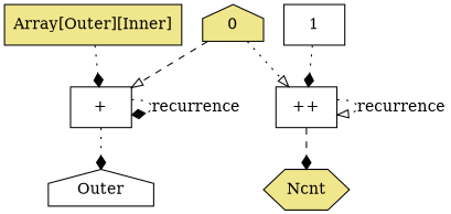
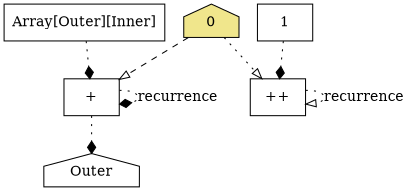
  digraph {
    node [fillcolor=white shape=box style=filled]
    edge [arrowhead=diamond style=dotted]
-   n1 [fillcolor=khaki label="Array[Outer][Inner]"]
+   n1 [label="Array[Outer][Inner]"]
    n2 [label="+"]
    n3 [label=Outer shape=house]
    n4 [fillcolor=khaki label=0 shape=house]
    n5 [label="++"]
-   n6 [fillcolor=khaki label=Ncnt shape=hexagon]
    n7 [label=1]
    n1 -> n2
    n2 -> n2 [label=recurrence]
    n2 -> n3
    n4 -> n2 [arrowhead=onormal style=dashed]
    n4 -> n5 [arrowhead=onormal]
    n5 -> n5 [arrowhead=onormal label=recurrence]
-   n5 -> n6 [style=dashed]
    n7 -> n5
  }
